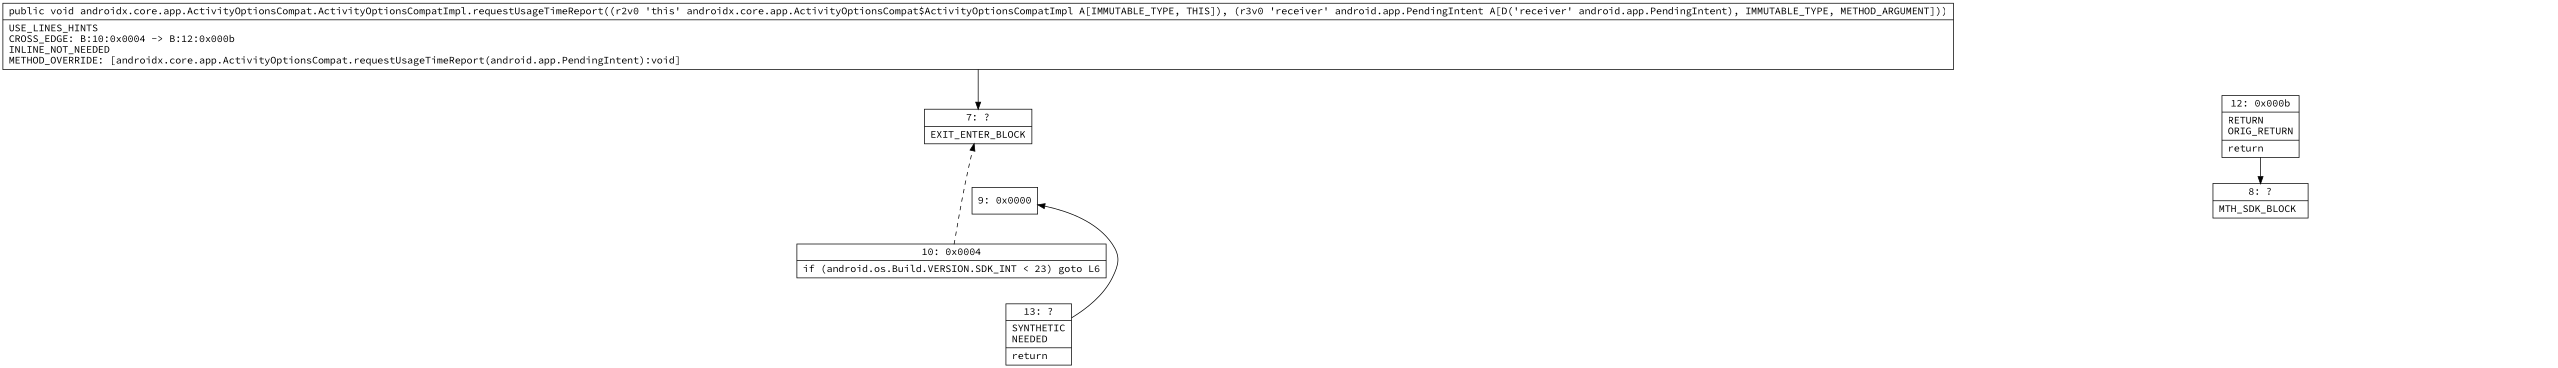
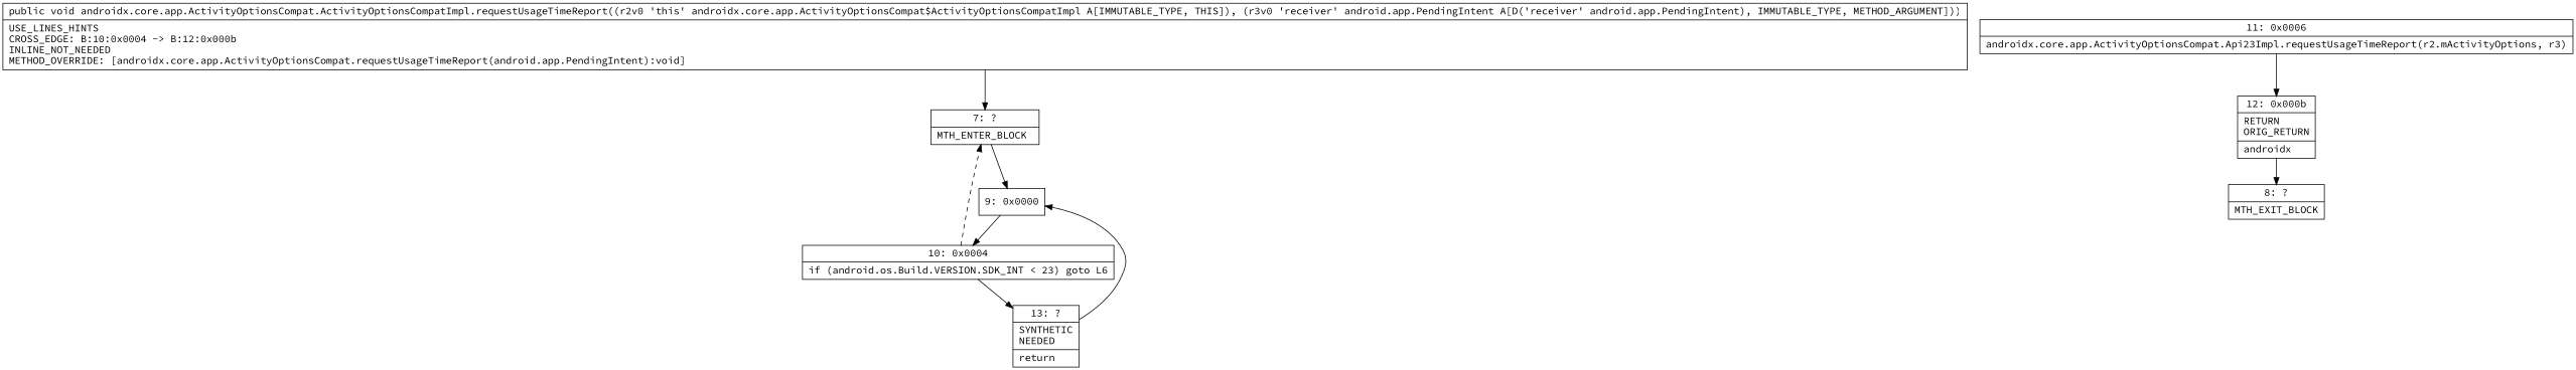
  digraph {
    fontname="Source Code Pro"
    node [fontname="Source Code Pro" shape=record]
    edge [fontname="Source Code Pro"]
-   n1 [label="{7\:\ ?|EXIT_ENTER_BLOCK\l}"]
+   n1 [label="{7\:\ ?|MTH_ENTER_BLOCK\l}"]
    n2 [label="{9\:\ 0x0000}"]
    n3 [label="{10\:\ 0x0004|if (android.os.Build.VERSION.SDK_INT \< 23) goto L6\l}"]
    n4 [label="{13\:\ ?|SYNTHETIC\lNEEDED\l|return\l}"]
-   n6 [label="{12\:\ 0x000b|RETURN\lORIG_RETURN\l|return\l}"]
-   n7 [label="{8\:\ ?|MTH_SDK_BLOCK\l}"]
+   n5 [label="{11\:\ 0x0006|androidx.core.app.ActivityOptionsCompat.Api23Impl.requestUsageTimeReport(r2.mActivityOptions, r3)\l}"]
+   n6 [label="{12\:\ 0x000b|RETURN\lORIG_RETURN\l|androidx\l}"]
+   n7 [label="{8\:\ ?|MTH_EXIT_BLOCK\l}"]
    n8 [label="{public void androidx.core.app.ActivityOptionsCompat.ActivityOptionsCompatImpl.requestUsageTimeReport((r2v0 'this' androidx.core.app.ActivityOptionsCompat$ActivityOptionsCompatImpl A[IMMUTABLE_TYPE, THIS]), (r3v0 'receiver' android.app.PendingIntent A[D('receiver' android.app.PendingIntent), IMMUTABLE_TYPE, METHOD_ARGUMENT]))  | USE_LINES_HINTS\lCROSS_EDGE: B:10:0x0004 \-\> B:12:0x000b\lINLINE_NOT_NEEDED\lMETHOD_OVERRIDE: [androidx.core.app.ActivityOptionsCompat.requestUsageTimeReport(android.app.PendingIntent):void]\l}"]
+   n1 -> n2
+   n2 -> n3
    n3 -> n1 [style=dashed]
+   n3 -> n4
    n4 -> n2
+   n5 -> n6
    n6 -> n7
    n8 -> n1
  }
